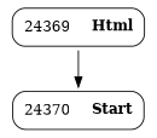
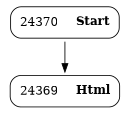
  digraph {
    node [shape=none]
    n1 [label=<<TABLE border='1' cellspacing='0' cellpadding='10' style='rounded' ><TR><TD border='0'>24369</TD><TD border='0'><B>Html</B></TD></TR></TABLE>>]
    n2 [label=<<TABLE border='1' cellspacing='0' cellpadding='10' style='rounded' ><TR><TD border='0'>24370</TD><TD border='0'><B>Start</B></TD></TR></TABLE>>]
-   n1 -> n2 [weight=2]
+   n2 -> n1 [weight=2]
  }
